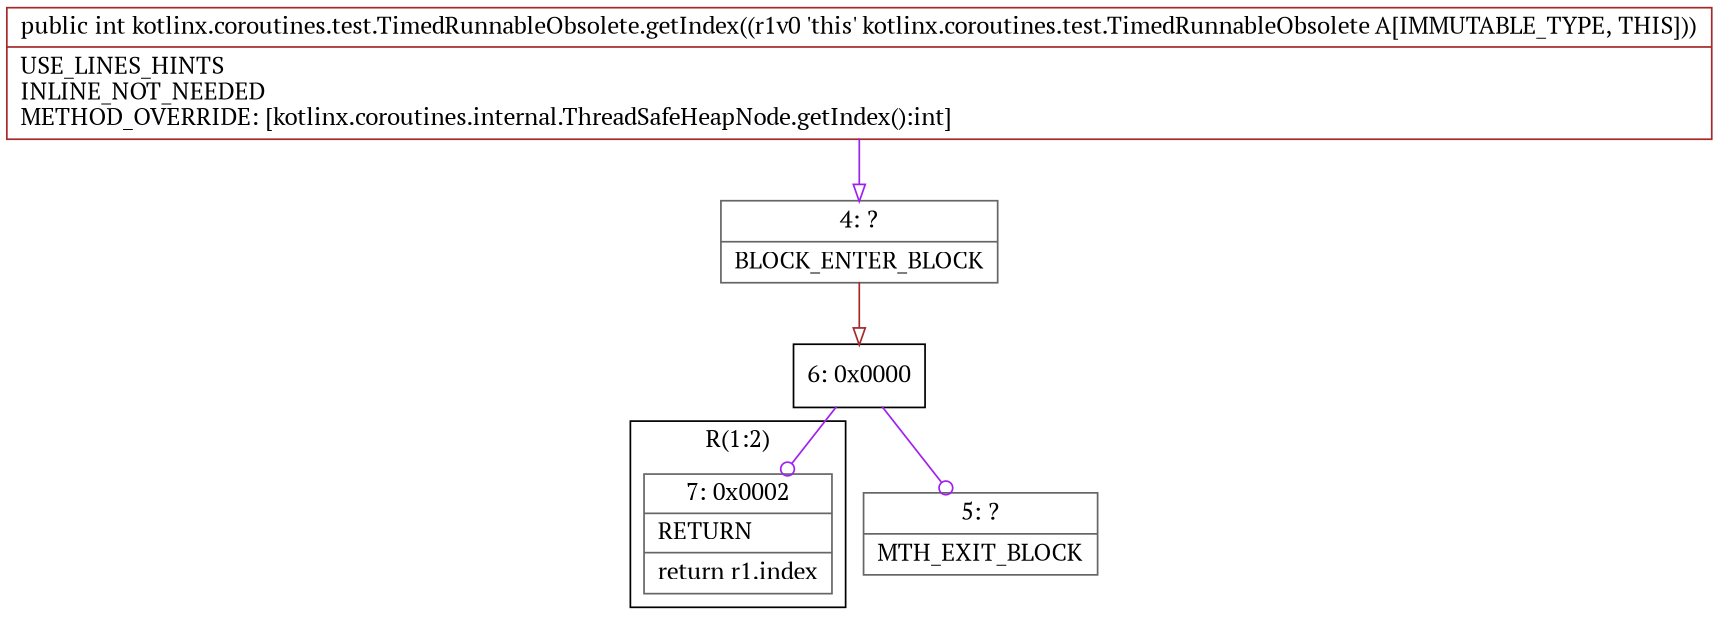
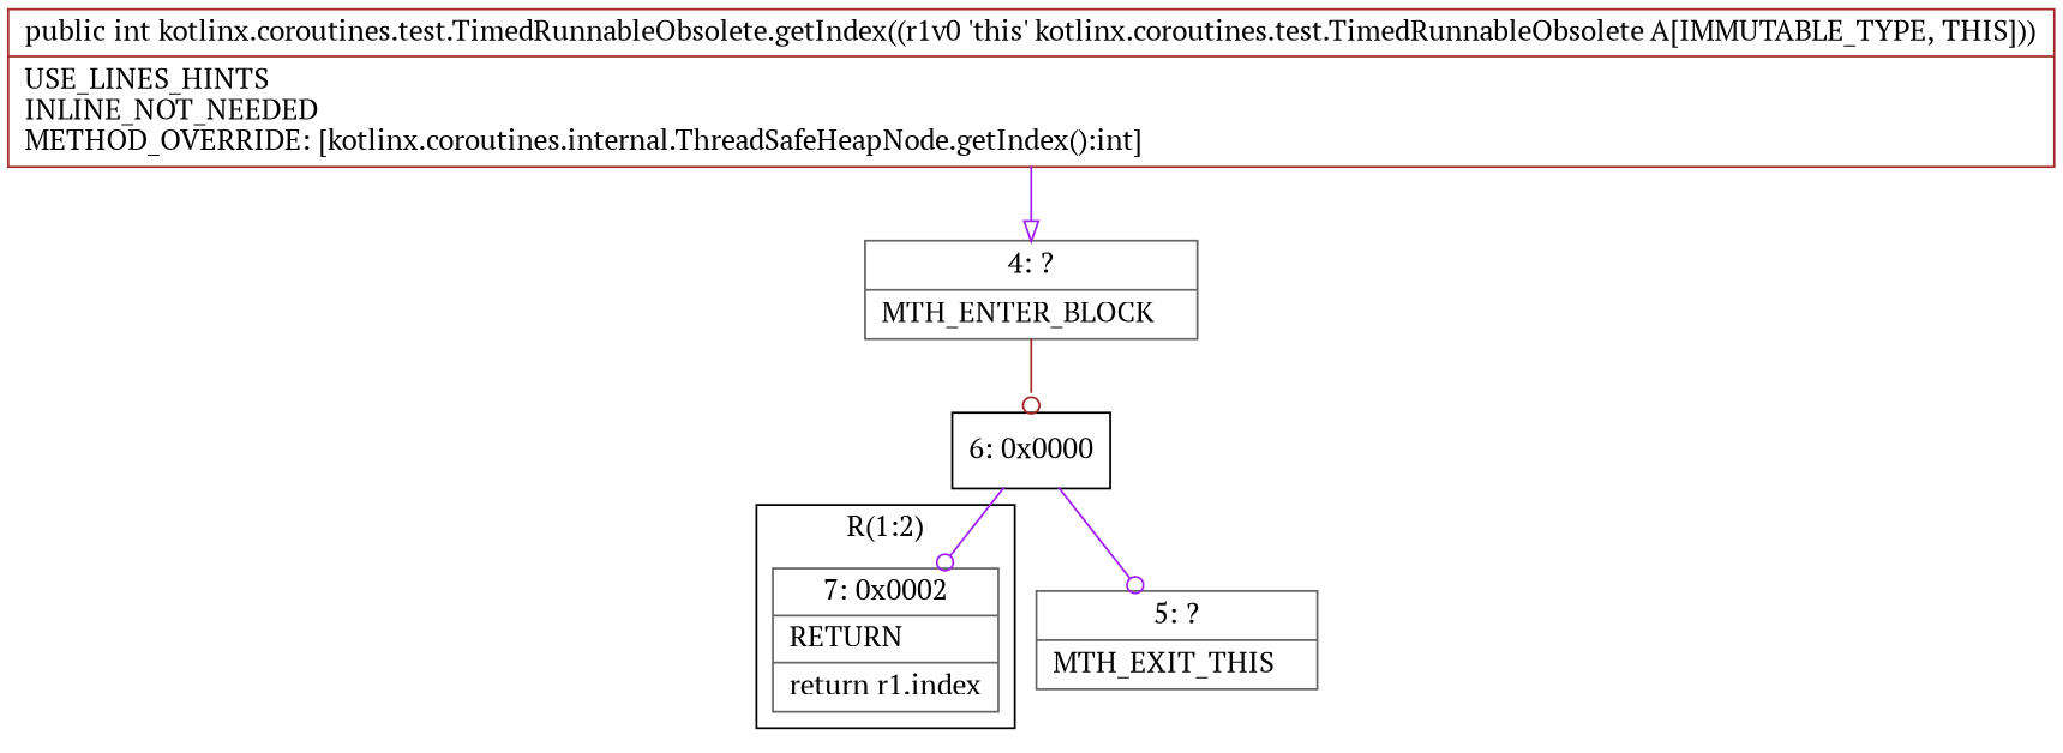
  digraph {
    fontname="PT Serif"
    node [color=gray40 fontname="PT Serif" shape=record]
    edge [arrowhead=onormal color=purple fontname="PT Serif"]
    n1 [label="{7\:\ 0x0002|RETURN\l|return r1.index\l}"]
-   n2 [label="{5\:\ ?|MTH_EXIT_BLOCK\l}"]
-   n3 [label="{4\:\ ?|BLOCK_ENTER_BLOCK\l}"]
+   n2 [label="{5\:\ ?|MTH_EXIT_THIS\l}"]
+   n3 [label="{4\:\ ?|MTH_ENTER_BLOCK\l}"]
    n4 [color=black label="{6\:\ 0x0000}"]
    n5 [color=brown label="{public int kotlinx.coroutines.test.TimedRunnableObsolete.getIndex((r1v0 'this' kotlinx.coroutines.test.TimedRunnableObsolete A[IMMUTABLE_TYPE, THIS]))  | USE_LINES_HINTS\lINLINE_NOT_NEEDED\lMETHOD_OVERRIDE: [kotlinx.coroutines.internal.ThreadSafeHeapNode.getIndex():int]\l}"]
    subgraph cluster_1 {
      label="R(1:2)"
      n1
    }
-   n3 -> n4 [color=brown]
+   n3 -> n4 [arrowhead=odot color=brown]
    n4 -> n1 [arrowhead=odot]
    n4 -> n2 [arrowhead=odot]
    n5 -> n3
  }
